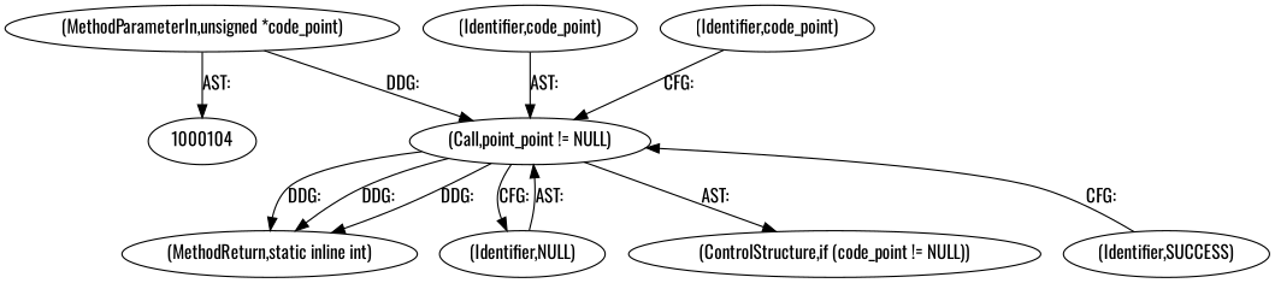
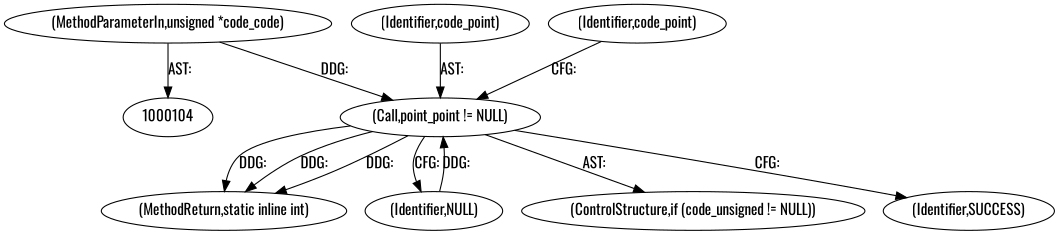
  digraph {
    fontname=Oswald
    node [fontname=Oswald]
    edge [fontname=Oswald]
    n1 [label="(Call,point_point != NULL)"]
    n2 [label="(MethodReturn,static inline int)"]
    n3 [label="(Identifier,NULL)"]
-   n4 [label="(ControlStructure,if (code_point != NULL))"]
-   n5 [label="(MethodParameterIn,unsigned *code_point)"]
+   n4 [label="(ControlStructure,if (code_unsigned != NULL))"]
+   n5 [label="(MethodParameterIn,unsigned *code_code)"]
    1000104
    n7 [label="(Identifier,code_point)"]
    n8 [label="(Identifier,code_point)"]
    n9 [label="(Identifier,SUCCESS)"]
    n1 -> n2 [label="DDG: "]
    n1 -> n2 [label="DDG: "]
    n1 -> n2 [label="DDG: "]
    n1 -> n3 [label="CFG: "]
    n1 -> n4 [label="AST: "]
-   n3 -> n1 [label="AST: "]
+   n3 -> n1 [label="DDG: "]
    n5 -> n1 [label="DDG: "]
    n5 -> 1000104 [label="AST: "]
    n7 -> n1 [label="AST: "]
    n8 -> n1 [label="CFG: "]
-   n9 -> n1 [label="CFG: "]
+   n1 -> n9 [label="CFG: "]
  }
